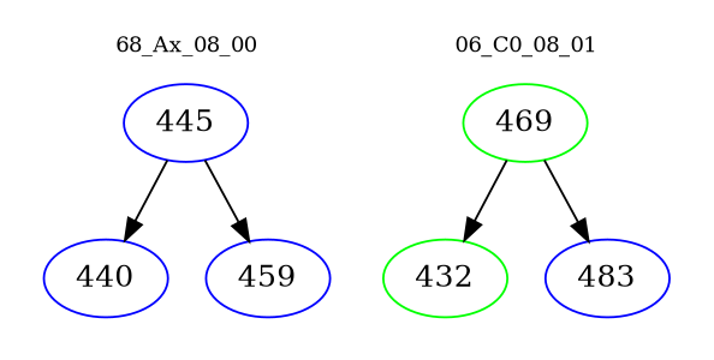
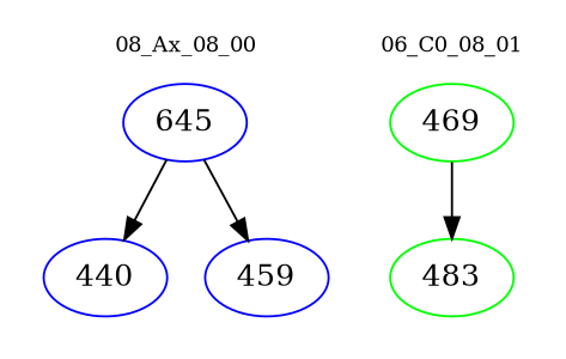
  digraph {
    node [color=blue]
    edge [color=black]
-   n1 [label=445]
+   n1 [label=645]
    n2 [label=440]
    n3 [label=459]
    n4 [color=green label=469]
-   n5 [color=green label=432]
-   n6 [label=483]
+   n6 [color=green label=483]
    subgraph cluster_1 {
      color=white
      fontsize=10
-     label="68_Ax_08_00"
+     label="08_Ax_08_00"
      n1
      n2
      n3
    }
    subgraph cluster_2 {
      color=white
      fontsize=10
      label="06_C0_08_01"
      n4
-     n5
      n6
    }
    n1 -> n2
    n1 -> n3
-   n4 -> n5
    n4 -> n6
  }
